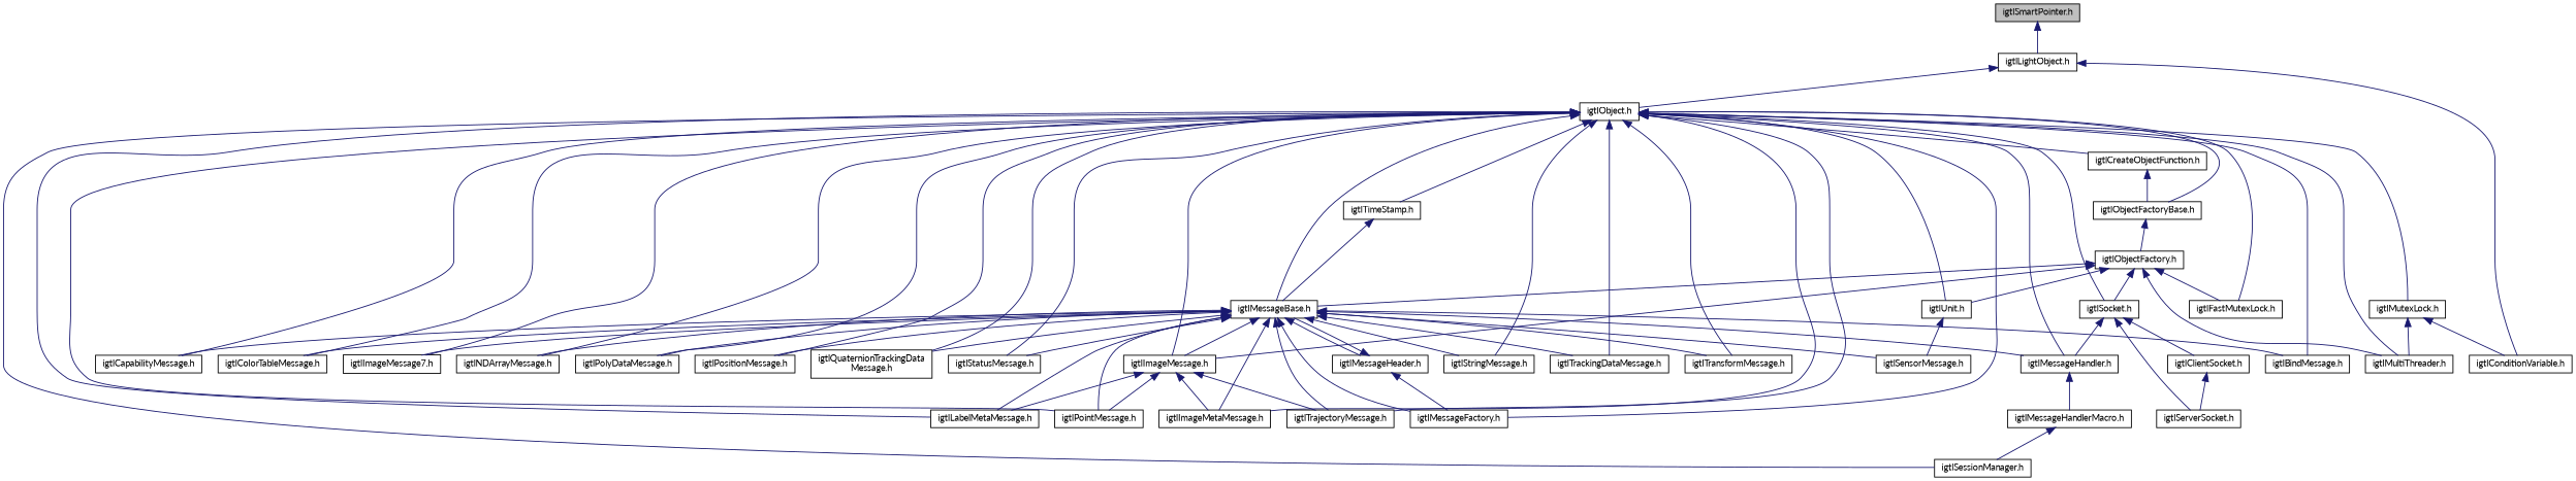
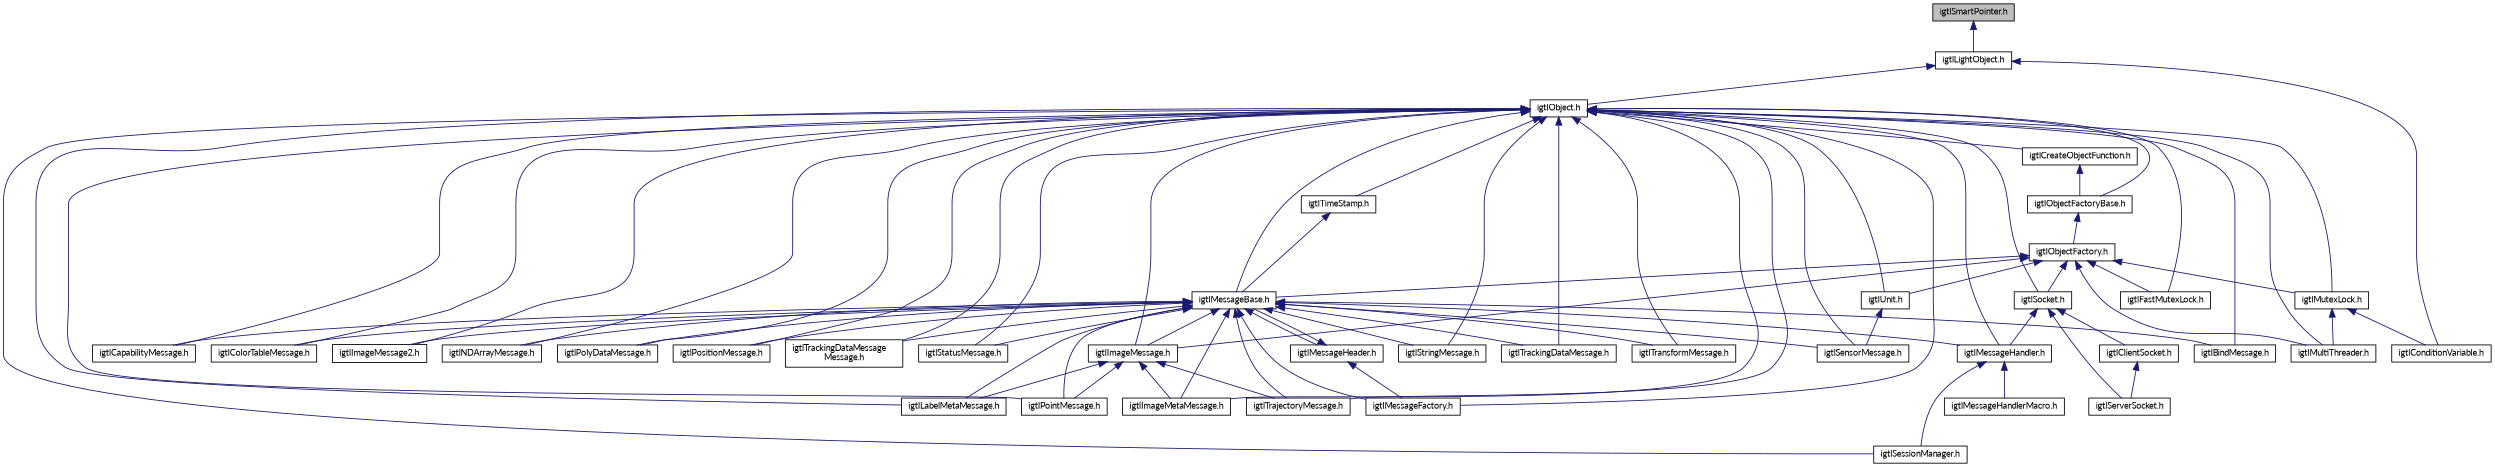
  digraph {
    fontname=Lato
    node [color=black fillcolor=white fontname=Lato fontsize=10 shape=record style=filled]
    edge [color=midnightblue dir=back fontname=Lato fontsize=10 labelfontname=Helvetica labelfontsize=10 style=solid]
    n1 [fillcolor=grey75 fontcolor=black height=0.2 label="igtlSmartPointer.h" width=0.4]
    n2 [height=0.2 label="igtlLightObject.h" width=0.4]
    n3 [height=0.2 label="igtlObject.h" width=0.4]
    n4 [height=0.2 label="igtlConditionVariable.h" width=0.4]
    n5 [height=0.2 label="igtlBindMessage.h" width=0.4]
    n6 [height=0.2 label="igtlMessageBase.h" width=0.4]
    n7 [height=0.2 label="igtlMessageFactory.h" width=0.4]
    n8 [height=0.2 label="igtlCapabilityMessage.h" width=0.4]
    n9 [height=0.2 label="igtlColorTableMessage.h" width=0.4]
    n10 [height=0.2 label="igtlImageMessage.h" width=0.4]
    n11 [height=0.2 label="igtlImageMetaMessage.h" width=0.4]
    n12 [height=0.2 label="igtlLabelMetaMessage.h" width=0.4]
    n13 [height=0.2 label="igtlPointMessage.h" width=0.4]
    n14 [height=0.2 label="igtlTrajectoryMessage.h" width=0.4]
-   n15 [height=0.2 label="igtlImageMessage7.h" width=0.4]
+   n15 [height=0.2 label="igtlImageMessage2.h" width=0.4]
    n16 [height=0.2 label="igtlMessageHandler.h" width=0.4]
    n17 [height=0.2 label="igtlSessionManager.h" width=0.4]
    n18 [height=0.2 label="igtlNDArrayMessage.h" width=0.4]
    n19 [height=0.2 label="igtlPolyDataMessage.h" width=0.4]
    n20 [height=0.2 label="igtlPositionMessage.h" width=0.4]
-   n21 [height=0.2 label="igtlQuaternionTrackingData\lMessage.h" width=0.4]
+   n21 [height=0.2 label="igtlTrackingDataMessage\lMessage.h" width=0.4]
    n22 [height=0.2 label="igtlSensorMessage.h" width=0.4]
    n23 [height=0.2 label="igtlStatusMessage.h" width=0.4]
    n24 [height=0.2 label="igtlStringMessage.h" width=0.4]
    n25 [height=0.2 label="igtlTrackingDataMessage.h" width=0.4]
    n26 [height=0.2 label="igtlTransformMessage.h" width=0.4]
    n27 [height=0.2 label="igtlObjectFactoryBase.h" width=0.4]
    n28 [height=0.2 label="igtlTimeStamp.h" width=0.4]
    n29 [height=0.2 label="igtlSocket.h" width=0.4]
    n30 [height=0.2 label="igtlMutexLock.h" width=0.4]
    n31 [height=0.2 label="igtlMultiThreader.h" width=0.4]
    n32 [height=0.2 label="igtlFastMutexLock.h" width=0.4]
    n33 [height=0.2 label="igtlUnit.h" width=0.4]
    n34 [height=0.2 label="igtlCreateObjectFunction.h" width=0.4]
    n35 [height=0.2 label="igtlMessageHeader.h" width=0.4]
    n36 [height=0.2 label="igtlMessageHandlerMacro.h" width=0.4]
    n37 [height=0.2 label="igtlObjectFactory.h" width=0.4]
    n38 [height=0.2 label="igtlClientSocket.h" width=0.4]
    n39 [height=0.2 label="igtlServerSocket.h" width=0.4]
    n1 -> n2
    n2 -> n3
    n2 -> n4
    n3 -> n5
    n3 -> n6
    n3 -> n7
    n3 -> n8
    n3 -> n9
    n3 -> n10
    n3 -> n11
    n3 -> n12
    n3 -> n13
    n3 -> n14
    n3 -> n15
    n3 -> n16
    n3 -> n17
    n3 -> n18
    n3 -> n19
    n3 -> n20
    n3 -> n21
+   n3 -> n22
    n3 -> n23
    n3 -> n24
    n3 -> n25
    n3 -> n26
    n3 -> n27
    n3 -> n28
    n3 -> n29
    n3 -> n30
    n3 -> n31
    n3 -> n32
    n3 -> n33
    n3 -> n34
    n6 -> n5
    n6 -> n7
    n6 -> n8
    n6 -> n9
    n6 -> n10
    n6 -> n11
    n6 -> n12
    n6 -> n13
    n6 -> n14
    n6 -> n15
    n6 -> n16
    n6 -> n18
    n6 -> n19
    n6 -> n20
    n6 -> n21
    n6 -> n22
    n6 -> n23
    n6 -> n24
    n6 -> n25
    n6 -> n26
    n6 -> n35
    n10 -> n11
    n10 -> n12
    n10 -> n13
    n10 -> n14
-   n36 -> n17
+   n16 -> n17
    n16 -> n36
    n27 -> n37
    n28 -> n6
    n29 -> n16
    n29 -> n38
    n29 -> n39
    n30 -> n4
    n30 -> n31
    n33 -> n22
    n34 -> n27
    n35 -> n6
    n35 -> n7
    n37 -> n6
    n37 -> n10
    n37 -> n29
+   n37 -> n30
    n37 -> n31
    n37 -> n32
    n37 -> n33
    n38 -> n39
  }
